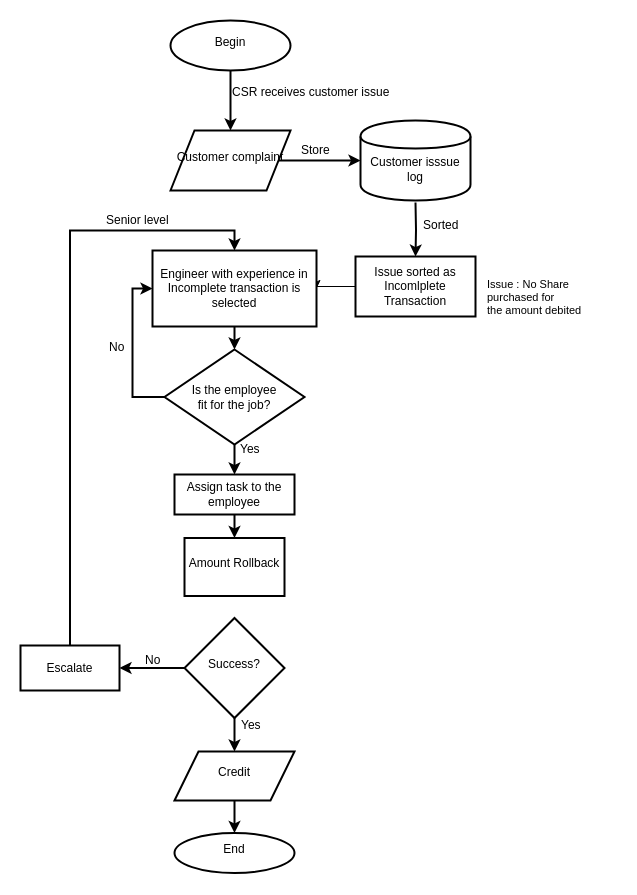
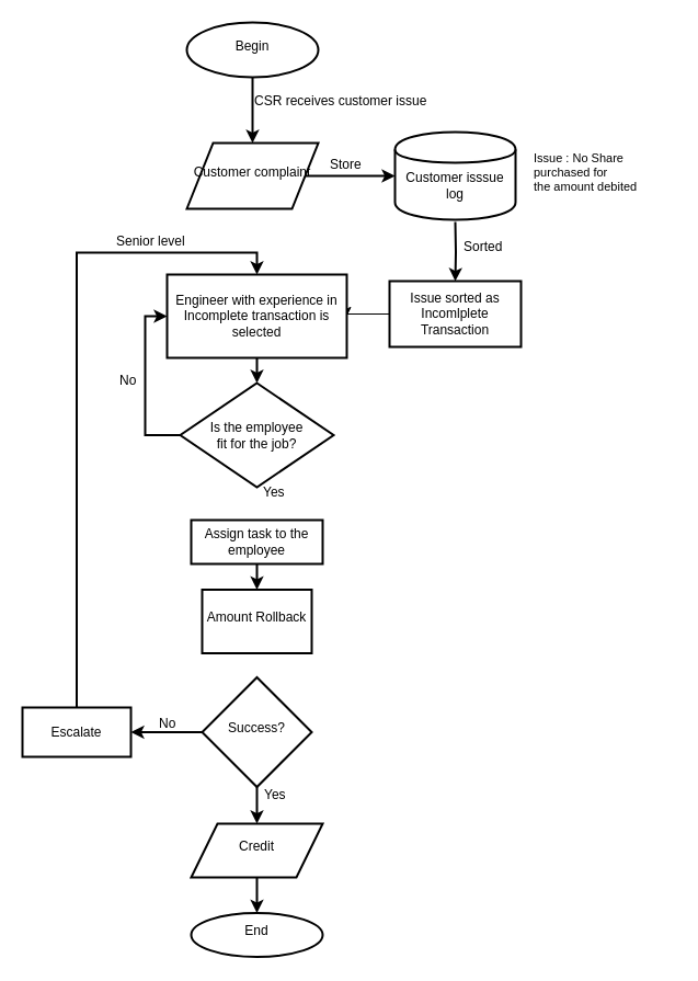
  <mxCell id="0" />
  <mxCell id="1" parent="0" />
  <mxCell id="2" style="edgeStyle=orthogonalEdgeStyle;rounded=0;orthogonalLoop=1;jettySize=auto;html=1;exitX=0.5;exitY=1;exitDx=0;exitDy=0;entryX=0.5;entryY=0;entryDx=0;entryDy=0;labelBackgroundColor=none;fontColor=#000000;strokeWidth=2;" parent="1" source="3" target="7" edge="1"><mxGeometry relative="1" as="geometry" /></mxCell>
  <mxCell id="3" value="Begin" style="ellipse;whiteSpace=wrap;html=1;spacingTop=-7;fontColor=#000000;labelBackgroundColor=none;labelBorderColor=none;strokeWidth=2;" parent="1" vertex="1"><mxGeometry x="170" y="20" width="120" height="50" as="geometry" /></mxCell>
  <mxCell id="4" style="edgeStyle=orthogonalEdgeStyle;rounded=0;orthogonalLoop=1;jettySize=auto;html=1;exitX=0.5;exitY=1;exitDx=0;exitDy=0;entryX=0.5;entryY=0;entryDx=0;entryDy=0;labelBackgroundColor=none;fontColor=#000000;strokeWidth=2;" parent="1" target="21" edge="1"><mxGeometry relative="1" as="geometry"><mxPoint x="415" y="202" as="sourcePoint" /></mxGeometry></mxCell>
  <mxCell id="5" value="&lt;div&gt;Customer isssue&lt;/div&gt;&lt;div&gt;log&lt;br&gt;&lt;/div&gt;" style="shape=cylinder;whiteSpace=wrap;html=1;boundedLbl=1;backgroundOutline=1;spacingTop=-7;fontColor=#000000;labelBackgroundColor=none;labelBorderColor=none;strokeWidth=2;" parent="1" vertex="1"><mxGeometry x="360" y="120" width="110" height="80" as="geometry" /></mxCell>
  <mxCell id="6" style="edgeStyle=orthogonalEdgeStyle;rounded=0;orthogonalLoop=1;jettySize=auto;html=1;exitX=1;exitY=0.5;exitDx=0;exitDy=0;entryX=0;entryY=0.5;entryDx=0;entryDy=0;labelBackgroundColor=none;fontColor=#000000;strokeWidth=2;" parent="1" source="7" target="5" edge="1"><mxGeometry relative="1" as="geometry" /></mxCell>
  <mxCell id="7" value="Customer complaint" style="shape=parallelogram;perimeter=parallelogramPerimeter;whiteSpace=wrap;html=1;spacingTop=-7;fontColor=#000000;labelBackgroundColor=none;labelBorderColor=none;strokeWidth=2;" parent="1" vertex="1"><mxGeometry x="170" y="130" width="120" height="60" as="geometry" /></mxCell>
  <mxCell id="8" value="Sorted" style="text;html=1;resizable=0;points=[];autosize=1;align=left;verticalAlign=top;spacingTop=-7;fontColor=#000000;labelBackgroundColor=none;labelBorderColor=none;strokeWidth=2;" parent="1" vertex="1"><mxGeometry x="421" y="218" width="60" height="20" as="geometry" /></mxCell>
  <mxCell id="9" value="CSR receives customer issue" style="text;html=1;resizable=0;points=[];autosize=1;align=left;verticalAlign=top;spacingTop=-7;fontColor=#000000;labelBackgroundColor=none;labelBorderColor=none;strokeWidth=2;" parent="1" vertex="1"><mxGeometry x="230" y="85" width="190" height="20" as="geometry" /></mxCell>
  <mxCell id="10" style="edgeStyle=orthogonalEdgeStyle;rounded=0;orthogonalLoop=1;jettySize=auto;html=1;exitX=0.5;exitY=1;exitDx=0;exitDy=0;exitPerimeter=0;entryX=0.5;entryY=0;entryDx=0;entryDy=0;labelBackgroundColor=none;fontColor=#000000;strokeWidth=2;" parent="1" source="12" target="18" edge="1"><mxGeometry relative="1" as="geometry" /></mxCell>
  <mxCell id="11" style="edgeStyle=orthogonalEdgeStyle;rounded=0;orthogonalLoop=1;jettySize=auto;html=1;exitX=0;exitY=0.5;exitDx=0;exitDy=0;exitPerimeter=0;entryX=1;entryY=0.5;entryDx=0;entryDy=0;labelBackgroundColor=none;fontColor=#000000;strokeWidth=2;" parent="1" source="12" target="33" edge="1"><mxGeometry relative="1" as="geometry" /></mxCell>
  <mxCell id="12" value="Success?" style="strokeWidth=2;html=1;shape=mxgraph.flowchart.decision;whiteSpace=wrap;spacingTop=-7;fontColor=#000000;labelBackgroundColor=none;labelBorderColor=none;" parent="1" vertex="1"><mxGeometry x="184" y="617.5" width="100" height="100" as="geometry" /></mxCell>
  <mxCell id="13" value="Amount Rollback" style="rounded=1;whiteSpace=wrap;html=1;absoluteArcSize=1;arcSize=0;strokeWidth=2;spacingTop=-7;fontColor=#000000;labelBackgroundColor=none;labelBorderColor=none;" parent="1" vertex="1"><mxGeometry x="184" y="537.5" width="100" height="58" as="geometry" /></mxCell>
  <mxCell id="14" value="No" style="text;html=1;resizable=0;points=[];autosize=1;align=left;verticalAlign=top;spacingTop=-7;fontColor=#000000;labelBackgroundColor=none;labelBorderColor=none;strokeWidth=2;" parent="1" vertex="1"><mxGeometry x="143" y="652.5" width="30" height="20" as="geometry" /></mxCell>
  <mxCell id="15" value="Yes" style="text;html=1;resizable=0;points=[];autosize=1;align=left;verticalAlign=top;spacingTop=-7;fontColor=#000000;labelBackgroundColor=none;labelBorderColor=none;strokeWidth=2;" parent="1" vertex="1"><mxGeometry x="239" y="717.5" width="40" height="20" as="geometry" /></mxCell>
  <mxCell id="16" value="Senior level" style="text;html=1;resizable=0;points=[];autosize=1;align=left;verticalAlign=top;spacingTop=-7;fontColor=#000000;labelBackgroundColor=none;labelBorderColor=none;strokeWidth=2;" parent="1" vertex="1"><mxGeometry x="104" y="213" width="90" height="20" as="geometry" /></mxCell>
  <mxCell id="17" style="edgeStyle=orthogonalEdgeStyle;rounded=0;orthogonalLoop=1;jettySize=auto;html=1;exitX=0.5;exitY=1;exitDx=0;exitDy=0;entryX=0.5;entryY=0;entryDx=0;entryDy=0;labelBackgroundColor=none;fontColor=#000000;strokeWidth=2;" parent="1" source="18" target="19" edge="1"><mxGeometry relative="1" as="geometry" /></mxCell>
  <mxCell id="18" value="Credit" style="shape=parallelogram;perimeter=parallelogramPerimeter;whiteSpace=wrap;html=1;spacingTop=-7;fontColor=#000000;labelBackgroundColor=none;labelBorderColor=none;strokeWidth=2;" parent="1" vertex="1"><mxGeometry x="174" y="751" width="120" height="49" as="geometry" /></mxCell>
  <mxCell id="19" value="End" style="ellipse;whiteSpace=wrap;html=1;spacingTop=-7;fontColor=#000000;labelBackgroundColor=none;labelBorderColor=none;strokeWidth=2;" parent="1" vertex="1"><mxGeometry x="174" y="832.5" width="120" height="40" as="geometry" /></mxCell>
  <mxCell id="20" style="edgeStyle=orthogonalEdgeStyle;rounded=0;orthogonalLoop=1;jettySize=auto;html=1;exitX=0;exitY=0.5;exitDx=0;exitDy=0;entryX=1;entryY=0.5;entryDx=0;entryDy=0;" edge="1" parent="1" source="21" target="24"><mxGeometry relative="1" as="geometry" /></mxCell>
  <mxCell id="21" value="Issue sorted as Incomlplete Transaction" style="shape=trapezoid;perimeter=trapezoidPerimeter;whiteSpace=wrap;html=1;labelBackgroundColor=none;fontColor=#000000;rotation=0;size=0;strokeWidth=2;" parent="1" vertex="1"><mxGeometry x="355" y="256" width="120" height="60" as="geometry" /></mxCell>
  <mxCell id="22" value="Store" style="text;html=1;resizable=0;points=[];autosize=1;align=left;verticalAlign=top;spacingTop=-4;fontColor=#000000;strokeWidth=2;" parent="1" vertex="1"><mxGeometry x="299" y="140" width="50" height="20" as="geometry" /></mxCell>
  <mxCell id="23" style="edgeStyle=orthogonalEdgeStyle;rounded=0;orthogonalLoop=1;jettySize=auto;html=1;entryX=0.5;entryY=0;entryDx=0;entryDy=0;labelBackgroundColor=none;fontColor=#000000;strokeWidth=2;" parent="1" source="24" target="27" edge="1"><mxGeometry relative="1" as="geometry" /></mxCell>
  <mxCell id="24" value="Engineer with experience in Incomplete transaction is selected" style="rounded=0;whiteSpace=wrap;html=1;labelBackgroundColor=none;fontColor=#000000;strokeWidth=2;" parent="1" vertex="1"><mxGeometry x="152" y="250" width="164" height="76" as="geometry" /></mxCell>
- <mxCell id="25" style="edgeStyle=orthogonalEdgeStyle;rounded=0;orthogonalLoop=1;jettySize=auto;html=1;labelBackgroundColor=none;fontColor=#000000;strokeWidth=2;entryX=0.5;entryY=0;entryDx=0;entryDy=0;" parent="1" source="27" target="29" edge="1"><mxGeometry relative="1" as="geometry" /></mxCell>
  <mxCell id="26" style="edgeStyle=orthogonalEdgeStyle;rounded=0;orthogonalLoop=1;jettySize=auto;html=1;exitX=0;exitY=0.5;exitDx=0;exitDy=0;entryX=0;entryY=0.5;entryDx=0;entryDy=0;labelBackgroundColor=none;fontColor=#000000;strokeWidth=2;" parent="1" source="27" target="24" edge="1"><mxGeometry relative="1" as="geometry" /></mxCell>
  <mxCell id="27" value="&lt;div&gt;Is the employee&lt;/div&gt;&lt;div&gt; fit for the job?&lt;/div&gt;" style="rhombus;whiteSpace=wrap;html=1;labelBackgroundColor=none;fontColor=#000000;strokeWidth=2;" parent="1" vertex="1"><mxGeometry x="164" y="349" width="140" height="95" as="geometry" /></mxCell>
  <mxCell id="28" style="edgeStyle=orthogonalEdgeStyle;rounded=0;orthogonalLoop=1;jettySize=auto;html=1;exitX=0.5;exitY=1;exitDx=0;exitDy=0;entryX=0.5;entryY=0;entryDx=0;entryDy=0;labelBackgroundColor=none;fontColor=#000000;strokeWidth=2;" parent="1" source="29" target="13" edge="1"><mxGeometry relative="1" as="geometry" /></mxCell>
  <mxCell id="29" value="Assign task to the employee" style="rounded=0;whiteSpace=wrap;html=1;labelBackgroundColor=none;fontColor=#000000;strokeWidth=2;" parent="1" vertex="1"><mxGeometry x="174" y="474" width="120" height="40" as="geometry" /></mxCell>
  <mxCell id="30" value="No" style="text;html=1;resizable=0;points=[];autosize=1;align=left;verticalAlign=top;spacingTop=-4;fontColor=#000000;strokeWidth=2;" parent="1" vertex="1"><mxGeometry x="107" y="337" width="30" height="20" as="geometry" /></mxCell>
  <mxCell id="31" value="Yes" style="text;html=1;resizable=0;points=[];autosize=1;align=left;verticalAlign=top;spacingTop=-4;fontColor=#000000;strokeWidth=2;" parent="1" vertex="1"><mxGeometry x="238" y="439" width="40" height="20" as="geometry" /></mxCell>
  <mxCell id="32" style="edgeStyle=orthogonalEdgeStyle;rounded=0;orthogonalLoop=1;jettySize=auto;html=1;exitX=0.5;exitY=0;exitDx=0;exitDy=0;entryX=0.5;entryY=0;entryDx=0;entryDy=0;labelBackgroundColor=none;fontColor=#000000;strokeWidth=2;" parent="1" source="33" target="24" edge="1"><mxGeometry relative="1" as="geometry" /></mxCell>
  <mxCell id="33" value="Escalate" style="rounded=0;whiteSpace=wrap;html=1;labelBackgroundColor=none;fontColor=#000000;strokeWidth=2;" parent="1" vertex="1"><mxGeometry x="20" y="645" width="99" height="45" as="geometry" /></mxCell>
- <mxCell id="34" value="&lt;div style=&quot;font-size: 11px&quot;&gt;&lt;font style=&quot;font-size: 11px&quot;&gt;Issue : No Share &lt;br&gt;&lt;/font&gt;&lt;/div&gt;&lt;div style=&quot;font-size: 11px&quot;&gt;&lt;font style=&quot;font-size: 11px&quot;&gt;purchased for &lt;br&gt;&lt;/font&gt;&lt;/div&gt;&lt;div style=&quot;font-size: 11px&quot;&gt;&lt;font style=&quot;font-size: 11px&quot;&gt;the amount debited&lt;/font&gt;&lt;/div&gt;&lt;div style=&quot;font-size: 11px&quot;&gt;&lt;font style=&quot;font-size: 11px&quot;&gt;&lt;br&gt;&lt;/font&gt;&lt;/div&gt;" style="text;html=1;resizable=0;points=[];autosize=1;align=left;verticalAlign=top;spacingTop=-4;" vertex="1" parent="1"><mxGeometry x="485" y="275" width="130" height="60" as="geometry" /></mxCell>
+ <mxCell id="34" value="&lt;div style=&quot;font-size: 11px&quot;&gt;&lt;font style=&quot;font-size: 11px&quot;&gt;Issue : No Share &lt;br&gt;&lt;/font&gt;&lt;/div&gt;&lt;div style=&quot;font-size: 11px&quot;&gt;&lt;font style=&quot;font-size: 11px&quot;&gt;purchased for &lt;br&gt;&lt;/font&gt;&lt;/div&gt;&lt;div style=&quot;font-size: 11px&quot;&gt;&lt;font style=&quot;font-size: 11px&quot;&gt;the amount debited&lt;/font&gt;&lt;/div&gt;&lt;div style=&quot;font-size: 11px&quot;&gt;&lt;font style=&quot;font-size: 11px&quot;&gt;&lt;br&gt;&lt;/font&gt;&lt;/div&gt;" style="text;html=1;resizable=0;points=[];autosize=1;align=left;verticalAlign=top;spacingTop=-4;" vertex="1" parent="1"><mxGeometry x="485" y="135" width="130" height="60" as="geometry" /></mxCell>
